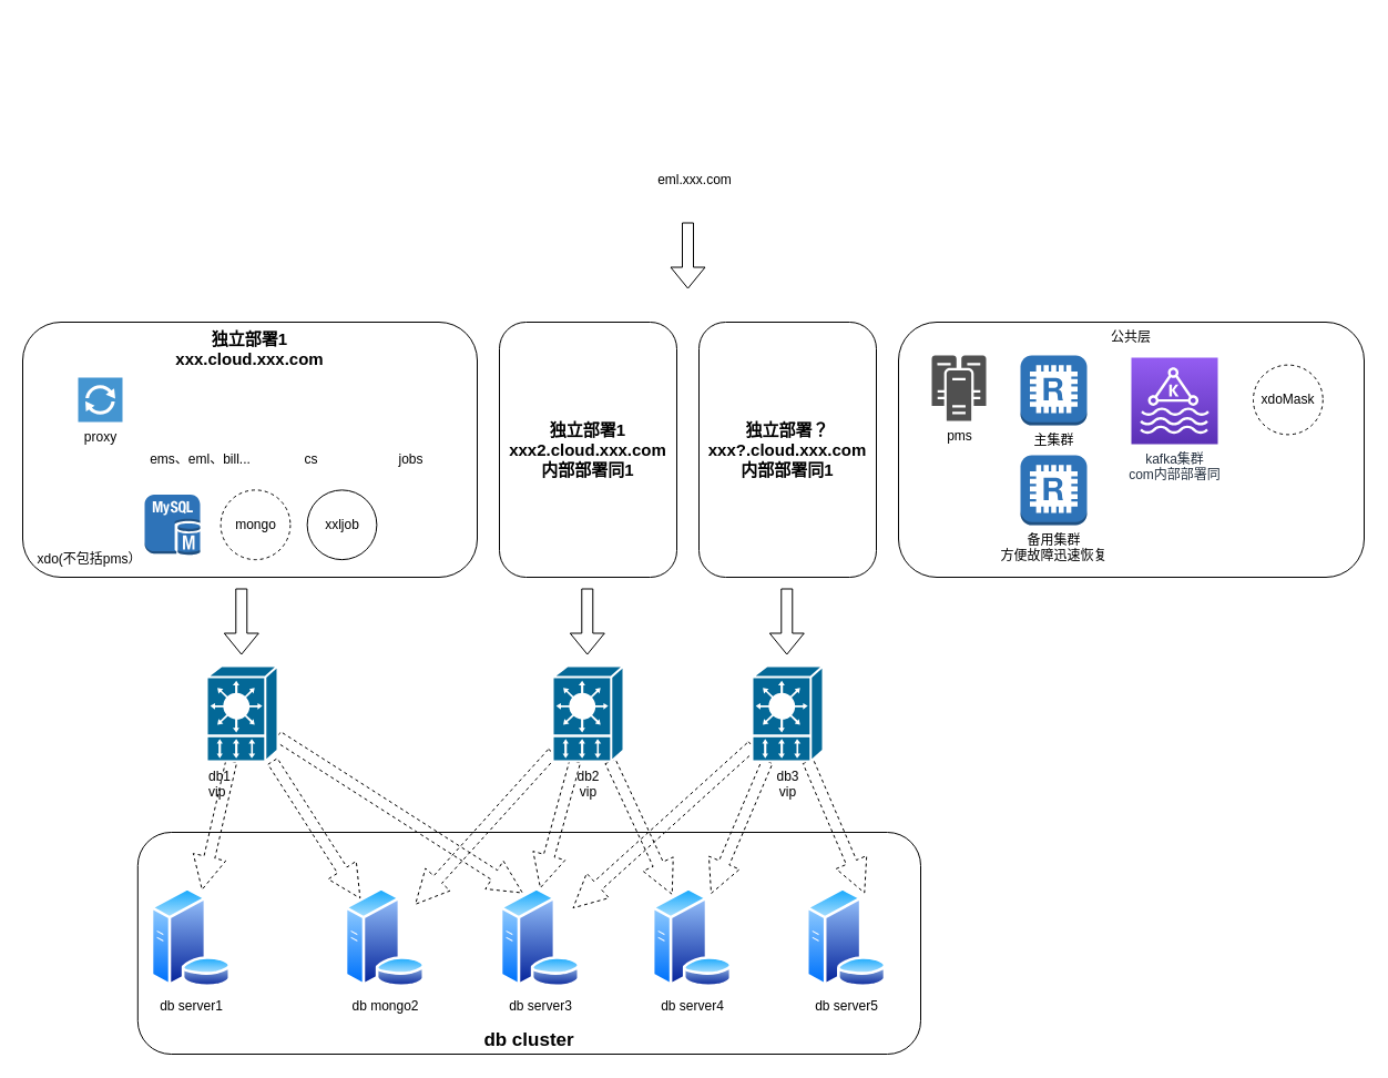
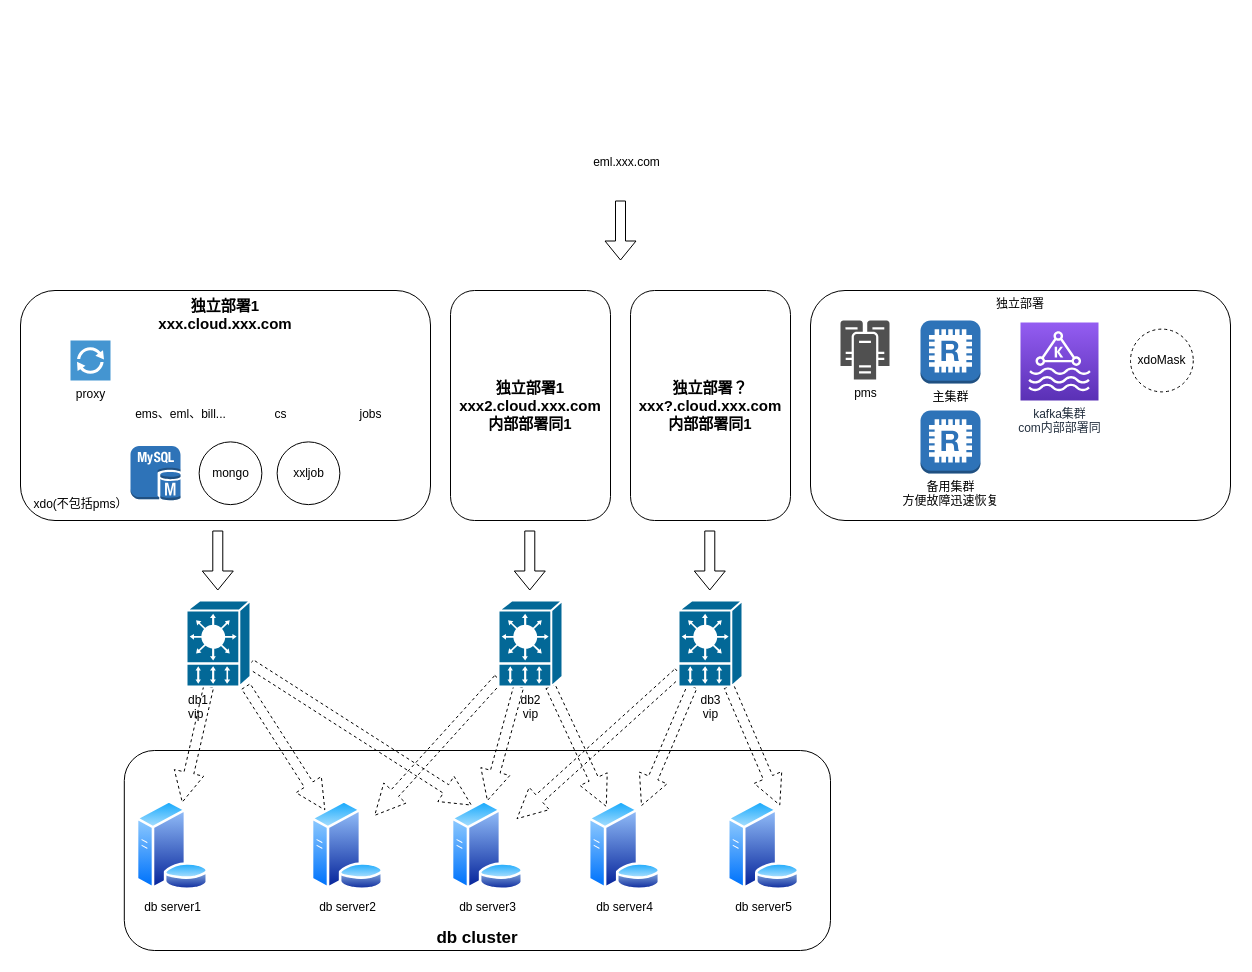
  <mxCell id="0" />
  <mxCell id="1" parent="0" />
  <mxCell id="2" value="db cluster" style="rounded=1;whiteSpace=wrap;html=1;fillColor=none;verticalAlign=bottom;fontSize=17;fontStyle=1" vertex="1" parent="1"><mxGeometry x="123.8" y="750" width="706.2" height="200" as="geometry" /></mxCell>
- <mxCell id="3" value="公共层" style="rounded=1;whiteSpace=wrap;html=1;horizontal=1;verticalAlign=top;" parent="1" vertex="1"><mxGeometry x="810" y="290" width="420" height="230" as="geometry" /></mxCell>
+ <mxCell id="3" value="独立部署" style="rounded=1;whiteSpace=wrap;html=1;horizontal=1;verticalAlign=top;" parent="1" vertex="1"><mxGeometry x="810" y="290" width="420" height="230" as="geometry" /></mxCell>
  <mxCell id="4" value="eml.xxx.com" style="shape=image;html=1;verticalAlign=top;verticalLabelPosition=bottom;labelBackgroundColor=#ffffff;imageAspect=0;aspect=fixed;image=https://cdn1.iconfinder.com/data/icons/locations-redesign/48/Costumes1-128.png" parent="1" vertex="1"><mxGeometry x="562" y="20" width="128" height="128" as="geometry" /></mxCell>
  <mxCell id="5" value="独立部署1&lt;br style=&quot;font-size: 15px;&quot;&gt;xxx.cloud.xxx.com" style="rounded=1;whiteSpace=wrap;html=1;verticalAlign=top;fontSize=15;fontStyle=1" parent="1" vertex="1"><mxGeometry x="20" y="290" width="410" height="230" as="geometry" /></mxCell>
  <mxCell id="6" value="proxy" style="pointerEvents=1;shadow=0;dashed=0;html=1;strokeColor=none;fillColor=#4495D1;labelPosition=center;verticalLabelPosition=bottom;verticalAlign=top;align=center;outlineConnect=0;shape=mxgraph.veeam.2d.proxy;" parent="1" vertex="1"><mxGeometry x="70" y="340" width="40" height="40" as="geometry" /></mxCell>
  <mxCell id="7" value="ems、eml、bill..." style="shape=image;html=1;verticalAlign=top;verticalLabelPosition=bottom;labelBackgroundColor=#ffffff;imageAspect=0;aspect=fixed;image=https://cdn4.iconfinder.com/data/icons/free-retina-icon-set/60/Cat_head.png" parent="1" vertex="1"><mxGeometry x="150" y="340" width="60" height="60" as="geometry" /></mxCell>
  <mxCell id="8" value="cs" style="shape=image;html=1;verticalAlign=top;verticalLabelPosition=bottom;labelBackgroundColor=#ffffff;imageAspect=0;aspect=fixed;image=https://cdn4.iconfinder.com/data/icons/free-retina-icon-set/60/Cat_head.png" parent="1" vertex="1"><mxGeometry x="250" y="340" width="60" height="60" as="geometry" /></mxCell>
  <mxCell id="9" value="jobs" style="shape=image;html=1;verticalAlign=top;verticalLabelPosition=bottom;labelBackgroundColor=#ffffff;imageAspect=0;aspect=fixed;image=https://cdn4.iconfinder.com/data/icons/free-retina-icon-set/60/Cat_head.png" parent="1" vertex="1"><mxGeometry x="340" y="340" width="60" height="60" as="geometry" /></mxCell>
  <mxCell id="10" value="xdo(不包括pms）" style="shape=image;html=1;verticalAlign=top;verticalLabelPosition=bottom;labelBackgroundColor=#ffffff;imageAspect=0;aspect=fixed;image=https://cdn4.iconfinder.com/data/icons/free-retina-icon-set/60/Cat_head.png" parent="1" vertex="1"><mxGeometry x="50" y="430" width="60" height="60" as="geometry" /></mxCell>
  <mxCell id="11" value="" style="outlineConnect=0;dashed=0;verticalLabelPosition=bottom;verticalAlign=top;align=center;html=1;shape=mxgraph.aws3.mysql_db_instance;fillColor=#2E73B8;gradientColor=none;" parent="1" vertex="1"><mxGeometry x="130" y="445.5" width="50" height="54.5" as="geometry" /></mxCell>
- <mxCell id="12" value="mongo" style="ellipse;whiteSpace=wrap;html=1;aspect=fixed;dashed=1;" parent="1" vertex="1"><mxGeometry x="198.63" y="441.38" width="62.75" height="62.75" as="geometry" /></mxCell>
+ <mxCell id="12" value="mongo" style="ellipse;whiteSpace=wrap;html=1;aspect=fixed;" parent="1" vertex="1"><mxGeometry x="198.63" y="441.38" width="62.75" height="62.75" as="geometry" /></mxCell>
  <mxCell id="13" value="主集群" style="outlineConnect=0;dashed=0;verticalLabelPosition=bottom;verticalAlign=top;align=center;html=1;shape=mxgraph.aws3.redis;fillColor=#2E73B8;gradientColor=none;" parent="1" vertex="1"><mxGeometry x="920" y="320" width="60" height="63" as="geometry" /></mxCell>
  <mxCell id="14" value="备用集群&lt;br&gt;方便故障迅速恢复" style="outlineConnect=0;dashed=0;verticalLabelPosition=bottom;verticalAlign=top;align=center;html=1;shape=mxgraph.aws3.redis;fillColor=#2E73B8;gradientColor=none;" parent="1" vertex="1"><mxGeometry x="920" y="410" width="60" height="63" as="geometry" /></mxCell>
  <mxCell id="15" value="pms" style="pointerEvents=1;shadow=0;dashed=0;html=1;strokeColor=none;fillColor=#505050;labelPosition=center;verticalLabelPosition=bottom;verticalAlign=top;outlineConnect=0;align=center;shape=mxgraph.office.servers.cluster_server;" parent="1" vertex="1"><mxGeometry x="840" y="320" width="49" height="59" as="geometry" /></mxCell>
  <mxCell id="16" value="kafka集群&lt;br&gt;com内部部署同" style="outlineConnect=0;fontColor=#232F3E;gradientColor=#945DF2;gradientDirection=north;fillColor=#5A30B5;strokeColor=#ffffff;dashed=0;verticalLabelPosition=bottom;verticalAlign=top;align=center;html=1;fontSize=12;fontStyle=0;aspect=fixed;shape=mxgraph.aws4.resourceIcon;resIcon=mxgraph.aws4.managed_streaming_for_kafka;" parent="1" vertex="1"><mxGeometry x="1020" y="322" width="78" height="78" as="geometry" /></mxCell>
  <mxCell id="17" value="xxljob" style="ellipse;whiteSpace=wrap;html=1;aspect=fixed;" parent="1" vertex="1"><mxGeometry x="276.63" y="441.38" width="62.75" height="62.75" as="geometry" /></mxCell>
  <mxCell id="18" style="edgeStyle=none;rounded=0;orthogonalLoop=1;jettySize=auto;html=1;fontSize=15;shape=arrow;dashed=1;" parent="1" source="21" target="22" edge="1"><mxGeometry relative="1" as="geometry" /></mxCell>
  <mxCell id="19" style="edgeStyle=none;shape=arrow;rounded=0;orthogonalLoop=1;jettySize=auto;html=1;dashed=1;fontSize=15;" parent="1" source="21" target="23" edge="1"><mxGeometry relative="1" as="geometry" /></mxCell>
  <mxCell id="20" style="edgeStyle=none;shape=arrow;rounded=0;orthogonalLoop=1;jettySize=auto;html=1;entryX=0.25;entryY=0;entryDx=0;entryDy=0;dashed=1;fontSize=15;" parent="1" source="21" target="24" edge="1"><mxGeometry relative="1" as="geometry" /></mxCell>
  <mxCell id="21" value="db1&lt;br&gt;vip" style="shape=mxgraph.cisco.misc.vip;html=1;dashed=0;fillColor=#036897;strokeColor=#ffffff;strokeWidth=2;verticalLabelPosition=bottom;verticalAlign=top;horizontal=1;align=left;" parent="1" vertex="1"><mxGeometry x="186" y="600" width="64" height="86" as="geometry" /></mxCell>
  <mxCell id="22" value="db server1" style="aspect=fixed;perimeter=ellipsePerimeter;html=1;align=center;shadow=0;dashed=0;spacingTop=3;image;image=img/lib/active_directory/database_server.svg;" parent="1" vertex="1"><mxGeometry x="135" y="800" width="73.8" height="90" as="geometry" /></mxCell>
- <mxCell id="23" value="db mongo2" style="aspect=fixed;perimeter=ellipsePerimeter;html=1;align=center;shadow=0;dashed=0;spacingTop=3;image;image=img/lib/active_directory/database_server.svg;" parent="1" vertex="1"><mxGeometry x="310" y="800" width="73.8" height="90" as="geometry" /></mxCell>
+ <mxCell id="23" value="db server2" style="aspect=fixed;perimeter=ellipsePerimeter;html=1;align=center;shadow=0;dashed=0;spacingTop=3;image;image=img/lib/active_directory/database_server.svg;" parent="1" vertex="1"><mxGeometry x="310" y="800" width="73.8" height="90" as="geometry" /></mxCell>
  <mxCell id="24" value="db server3" style="aspect=fixed;perimeter=ellipsePerimeter;html=1;align=center;shadow=0;dashed=0;spacingTop=3;image;image=img/lib/active_directory/database_server.svg;" parent="1" vertex="1"><mxGeometry x="450" y="800" width="73.8" height="90" as="geometry" /></mxCell>
  <mxCell id="25" value="db server4" style="aspect=fixed;perimeter=ellipsePerimeter;html=1;align=center;shadow=0;dashed=0;spacingTop=3;image;image=img/lib/active_directory/database_server.svg;" parent="1" vertex="1"><mxGeometry x="587.1" y="800" width="73.8" height="90" as="geometry" /></mxCell>
  <mxCell id="26" value="db server5" style="aspect=fixed;perimeter=ellipsePerimeter;html=1;align=center;shadow=0;dashed=0;spacingTop=3;image;image=img/lib/active_directory/database_server.svg;" parent="1" vertex="1"><mxGeometry x="726.2" y="800" width="73.8" height="90" as="geometry" /></mxCell>
  <mxCell id="27" value="独立部署1&lt;br style=&quot;font-size: 15px;&quot;&gt;xxx2.cloud.xxx.com&lt;br style=&quot;font-size: 15px;&quot;&gt;内部部署同1" style="rounded=1;whiteSpace=wrap;html=1;verticalAlign=middle;fontStyle=1;fontSize=15;" parent="1" vertex="1"><mxGeometry x="450" y="290" width="160" height="230" as="geometry" /></mxCell>
  <mxCell id="28" value="独立部署？&lt;br style=&quot;font-size: 15px&quot;&gt;xxx?.cloud.xxx.com&lt;br style=&quot;font-size: 15px&quot;&gt;内部部署同1" style="rounded=1;whiteSpace=wrap;html=1;verticalAlign=middle;fontStyle=1;fontSize=15;" parent="1" vertex="1"><mxGeometry x="630" y="290" width="160" height="230" as="geometry" /></mxCell>
  <mxCell id="29" style="edgeStyle=none;shape=arrow;rounded=0;orthogonalLoop=1;jettySize=auto;html=1;dashed=1;fontSize=15;" parent="1" source="32" target="23" edge="1"><mxGeometry relative="1" as="geometry" /></mxCell>
  <mxCell id="30" style="edgeStyle=none;shape=arrow;rounded=0;orthogonalLoop=1;jettySize=auto;html=1;entryX=0.5;entryY=0;entryDx=0;entryDy=0;dashed=1;fontSize=15;" parent="1" source="32" target="24" edge="1"><mxGeometry relative="1" as="geometry" /></mxCell>
  <mxCell id="31" style="edgeStyle=none;shape=arrow;rounded=0;orthogonalLoop=1;jettySize=auto;html=1;dashed=1;fontSize=15;" parent="1" source="32" target="25" edge="1"><mxGeometry relative="1" as="geometry" /></mxCell>
  <mxCell id="32" value="db2&lt;br&gt;vip" style="shape=mxgraph.cisco.misc.vip;html=1;dashed=0;fillColor=#036897;strokeColor=#ffffff;strokeWidth=2;verticalLabelPosition=bottom;verticalAlign=top" parent="1" vertex="1"><mxGeometry x="498" y="600" width="64" height="86" as="geometry" /></mxCell>
  <mxCell id="33" style="edgeStyle=none;shape=arrow;rounded=0;orthogonalLoop=1;jettySize=auto;html=1;dashed=1;fontSize=15;" parent="1" source="36" target="25" edge="1"><mxGeometry relative="1" as="geometry" /></mxCell>
  <mxCell id="34" style="edgeStyle=none;shape=arrow;rounded=0;orthogonalLoop=1;jettySize=auto;html=1;dashed=1;fontSize=15;" parent="1" source="36" target="24" edge="1"><mxGeometry relative="1" as="geometry" /></mxCell>
  <mxCell id="35" style="edgeStyle=none;shape=arrow;rounded=0;orthogonalLoop=1;jettySize=auto;html=1;entryX=0.75;entryY=0;entryDx=0;entryDy=0;dashed=1;fontSize=15;" parent="1" source="36" target="26" edge="1"><mxGeometry relative="1" as="geometry" /></mxCell>
  <mxCell id="36" value="db3&lt;br&gt;vip" style="shape=mxgraph.cisco.misc.vip;html=1;dashed=0;fillColor=#036897;strokeColor=#ffffff;strokeWidth=2;verticalLabelPosition=bottom;verticalAlign=top" parent="1" vertex="1"><mxGeometry x="678" y="600" width="64" height="86" as="geometry" /></mxCell>
  <mxCell id="37" value="xdoMask" style="ellipse;whiteSpace=wrap;html=1;aspect=fixed;dashed=1;" parent="1" vertex="1"><mxGeometry x="1130" y="328.63" width="62.75" height="62.75" as="geometry" /></mxCell>
  <mxCell id="38" value="" style="shape=flexArrow;endArrow=classic;html=1;fontSize=15;" parent="1" edge="1"><mxGeometry width="50" height="50" relative="1" as="geometry"><mxPoint x="620" y="200" as="sourcePoint" /><mxPoint x="620" y="260" as="targetPoint" /></mxGeometry></mxCell>
  <mxCell id="39" value="" style="shape=flexArrow;endArrow=classic;html=1;fontSize=15;" parent="1" edge="1"><mxGeometry width="50" height="50" relative="1" as="geometry"><mxPoint x="217.29" y="530" as="sourcePoint" /><mxPoint x="217.29" y="590" as="targetPoint" /></mxGeometry></mxCell>
  <mxCell id="40" value="" style="shape=flexArrow;endArrow=classic;html=1;fontSize=15;" parent="1" edge="1"><mxGeometry width="50" height="50" relative="1" as="geometry"><mxPoint x="529.29" y="530" as="sourcePoint" /><mxPoint x="529.29" y="590" as="targetPoint" /></mxGeometry></mxCell>
  <mxCell id="41" value="" style="shape=flexArrow;endArrow=classic;html=1;fontSize=15;" parent="1" edge="1"><mxGeometry width="50" height="50" relative="1" as="geometry"><mxPoint x="709.29" y="530" as="sourcePoint" /><mxPoint x="709.29" y="590" as="targetPoint" /></mxGeometry></mxCell>
